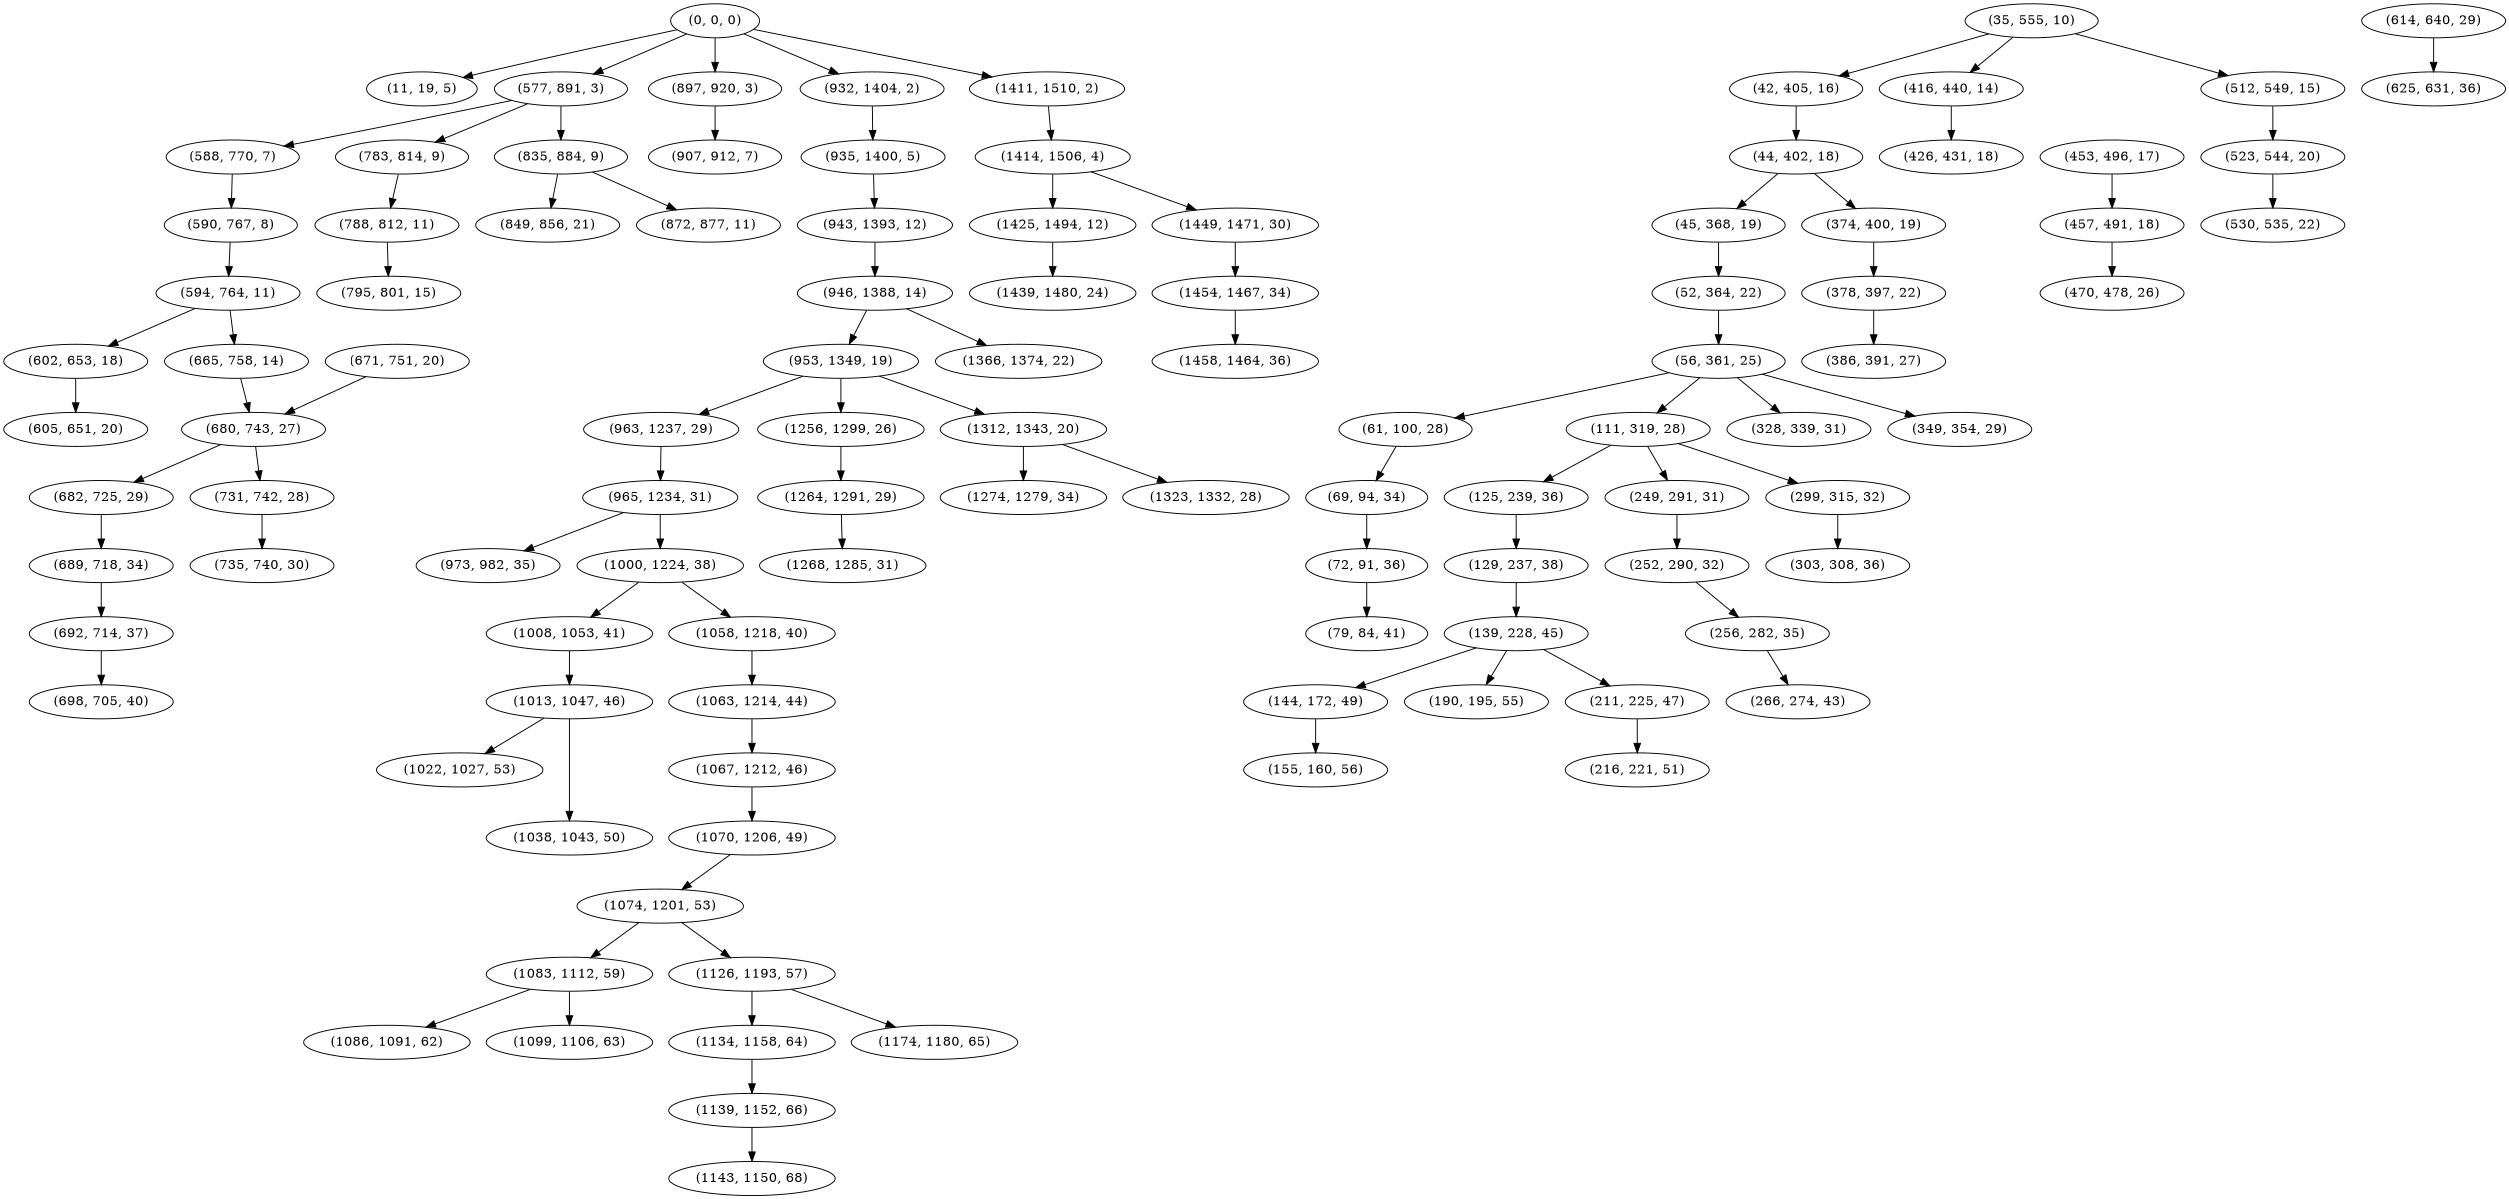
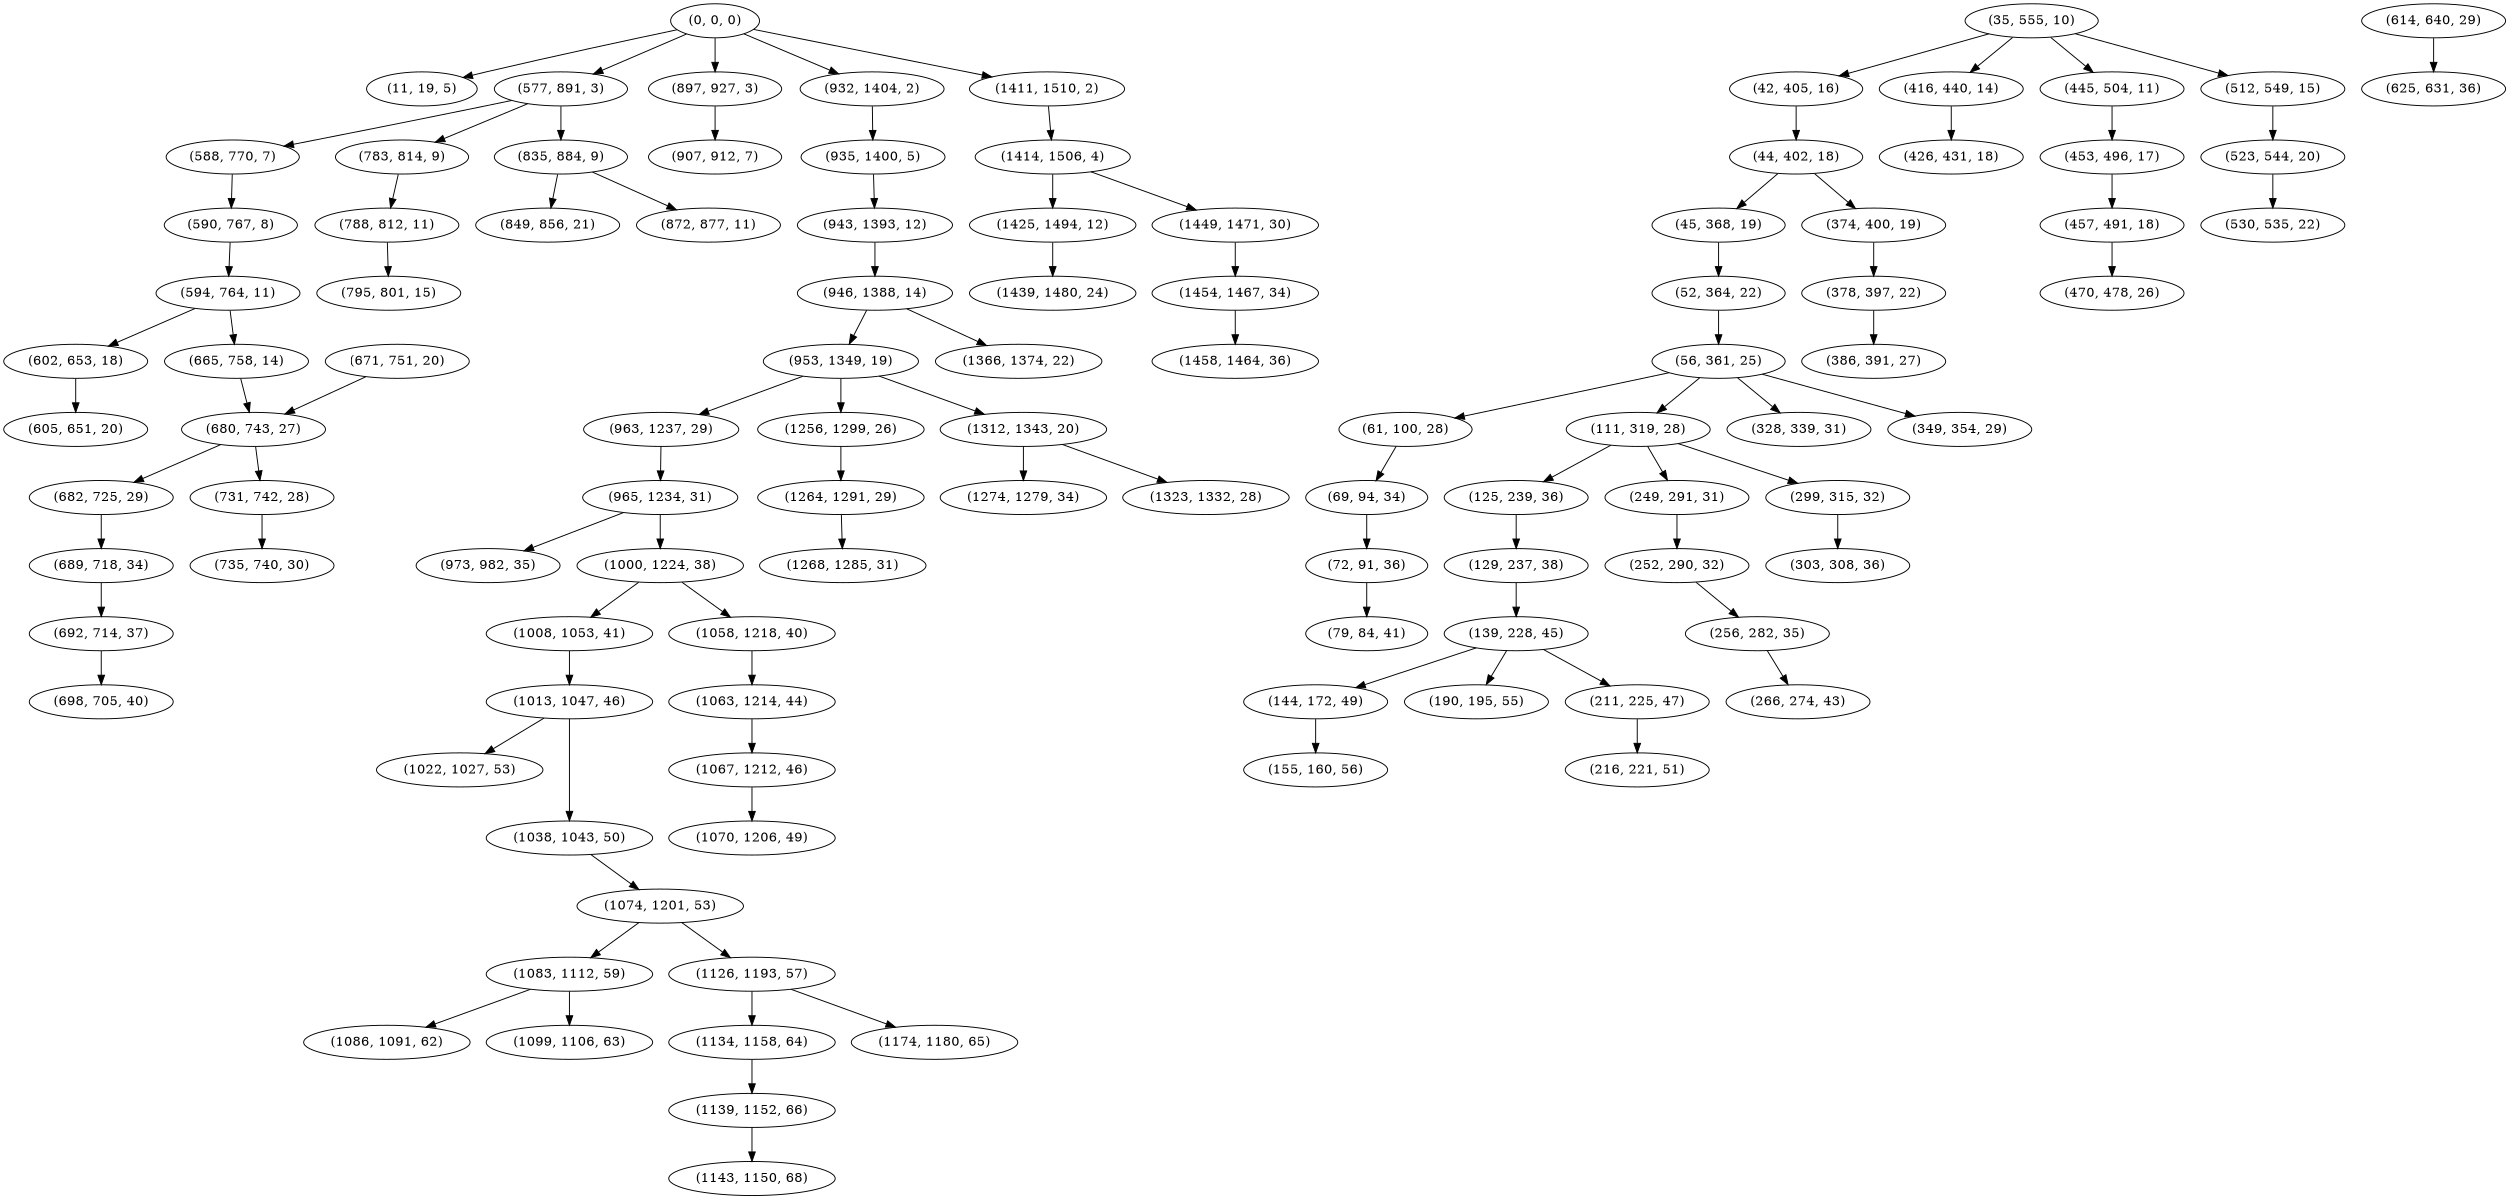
  digraph {
    "(0, 0, 0)"
    "(11, 19, 5)"
    "(577, 891, 3)"
-   "(897, 920, 3)"
+   "(897, 920, 3)" [label="(897, 927, 3)"]
    "(932, 1404, 2)"
    "(1411, 1510, 2)"
    "(588, 770, 7)"
    "(783, 814, 9)"
    "(835, 884, 9)"
    "(907, 912, 7)"
    "(935, 1400, 5)"
    "(1414, 1506, 4)"
    "(35, 555, 10)"
    "(42, 405, 16)"
    "(416, 440, 14)"
+   "(445, 504, 11)"
    "(512, 549, 15)"
    "(44, 402, 18)"
    "(426, 431, 18)"
    "(453, 496, 17)"
    "(523, 544, 20)"
    "(45, 368, 19)"
    "(374, 400, 19)"
    "(52, 364, 22)"
    "(378, 397, 22)"
    "(56, 361, 25)"
    "(61, 100, 28)"
    "(111, 319, 28)"
    "(328, 339, 31)"
    "(349, 354, 29)"
    "(69, 94, 34)"
    "(125, 239, 36)"
    "(249, 291, 31)"
    "(299, 315, 32)"
    "(72, 91, 36)"
    "(79, 84, 41)"
    "(129, 237, 38)"
    "(252, 290, 32)"
    "(303, 308, 36)"
    "(139, 228, 45)"
    "(144, 172, 49)"
    "(190, 195, 55)"
    "(211, 225, 47)"
    "(155, 160, 56)"
    "(216, 221, 51)"
    "(256, 282, 35)"
    "(266, 274, 43)"
    "(386, 391, 27)"
    "(457, 491, 18)"
    "(470, 478, 26)"
    "(530, 535, 22)"
    "(590, 767, 8)"
    "(788, 812, 11)"
    "(849, 856, 21)"
    "(872, 877, 11)"
    "(594, 764, 11)"
    "(602, 653, 18)"
    "(665, 758, 14)"
    "(605, 651, 20)"
    "(680, 743, 27)"
    "(614, 640, 29)"
    "(625, 631, 36)"
    "(671, 751, 20)"
    "(682, 725, 29)"
    "(731, 742, 28)"
    "(689, 718, 34)"
    "(735, 740, 30)"
    "(692, 714, 37)"
    "(698, 705, 40)"
    n70 [label="(795, 801, 15)"]
    "(943, 1393, 12)"
    "(946, 1388, 14)"
    "(953, 1349, 19)"
    "(1366, 1374, 22)"
    "(963, 1237, 29)"
    "(1256, 1299, 26)"
    "(1312, 1343, 20)"
    "(965, 1234, 31)"
    "(1264, 1291, 29)"
    "(1274, 1279, 34)"
    "(1323, 1332, 28)"
    "(973, 982, 35)"
    "(1000, 1224, 38)"
    "(1008, 1053, 41)"
    "(1058, 1218, 40)"
    "(1013, 1047, 46)"
    "(1063, 1214, 44)"
    "(1022, 1027, 53)"
    "(1038, 1043, 50)"
    "(1067, 1212, 46)"
    "(1070, 1206, 49)"
    "(1074, 1201, 53)"
    "(1083, 1112, 59)"
    "(1126, 1193, 57)"
    "(1086, 1091, 62)"
    "(1099, 1106, 63)"
    "(1134, 1158, 64)"
    "(1174, 1180, 65)"
    "(1139, 1152, 66)"
    "(1143, 1150, 68)"
    "(1268, 1285, 31)"
    "(1425, 1494, 12)"
    "(1449, 1471, 30)"
    "(1439, 1480, 24)"
    "(1454, 1467, 34)"
    "(1458, 1464, 36)"
    "(0, 0, 0)" -> "(11, 19, 5)"
    "(0, 0, 0)" -> "(577, 891, 3)"
    "(0, 0, 0)" -> "(897, 920, 3)"
    "(0, 0, 0)" -> "(932, 1404, 2)"
    "(0, 0, 0)" -> "(1411, 1510, 2)"
    "(577, 891, 3)" -> "(588, 770, 7)"
    "(577, 891, 3)" -> "(783, 814, 9)"
    "(577, 891, 3)" -> "(835, 884, 9)"
    "(897, 920, 3)" -> "(907, 912, 7)"
    "(932, 1404, 2)" -> "(935, 1400, 5)"
    "(1411, 1510, 2)" -> "(1414, 1506, 4)"
    "(588, 770, 7)" -> "(590, 767, 8)"
    "(783, 814, 9)" -> "(788, 812, 11)"
    "(835, 884, 9)" -> "(849, 856, 21)"
    "(835, 884, 9)" -> "(872, 877, 11)"
    "(935, 1400, 5)" -> "(943, 1393, 12)"
    "(1414, 1506, 4)" -> "(1425, 1494, 12)"
    "(1414, 1506, 4)" -> "(1449, 1471, 30)"
    "(35, 555, 10)" -> "(42, 405, 16)"
    "(35, 555, 10)" -> "(416, 440, 14)"
+   "(35, 555, 10)" -> "(445, 504, 11)"
    "(35, 555, 10)" -> "(512, 549, 15)"
    "(42, 405, 16)" -> "(44, 402, 18)"
    "(416, 440, 14)" -> "(426, 431, 18)"
+   "(445, 504, 11)" -> "(453, 496, 17)"
    "(512, 549, 15)" -> "(523, 544, 20)"
    "(44, 402, 18)" -> "(45, 368, 19)"
    "(44, 402, 18)" -> "(374, 400, 19)"
    "(453, 496, 17)" -> "(457, 491, 18)"
    "(523, 544, 20)" -> "(530, 535, 22)"
    "(45, 368, 19)" -> "(52, 364, 22)"
    "(374, 400, 19)" -> "(378, 397, 22)"
    "(52, 364, 22)" -> "(56, 361, 25)"
    "(378, 397, 22)" -> "(386, 391, 27)"
    "(56, 361, 25)" -> "(61, 100, 28)"
    "(56, 361, 25)" -> "(111, 319, 28)"
    "(56, 361, 25)" -> "(328, 339, 31)"
    "(56, 361, 25)" -> "(349, 354, 29)"
    "(61, 100, 28)" -> "(69, 94, 34)"
    "(111, 319, 28)" -> "(125, 239, 36)"
    "(111, 319, 28)" -> "(249, 291, 31)"
    "(111, 319, 28)" -> "(299, 315, 32)"
    "(69, 94, 34)" -> "(72, 91, 36)"
    "(125, 239, 36)" -> "(129, 237, 38)"
    "(249, 291, 31)" -> "(252, 290, 32)"
    "(299, 315, 32)" -> "(303, 308, 36)"
    "(72, 91, 36)" -> "(79, 84, 41)"
    "(129, 237, 38)" -> "(139, 228, 45)"
    "(252, 290, 32)" -> "(256, 282, 35)"
    "(139, 228, 45)" -> "(144, 172, 49)"
    "(139, 228, 45)" -> "(190, 195, 55)"
    "(139, 228, 45)" -> "(211, 225, 47)"
    "(144, 172, 49)" -> "(155, 160, 56)"
    "(211, 225, 47)" -> "(216, 221, 51)"
    "(256, 282, 35)" -> "(266, 274, 43)"
    "(457, 491, 18)" -> "(470, 478, 26)"
    "(590, 767, 8)" -> "(594, 764, 11)"
    "(788, 812, 11)" -> n70
    "(594, 764, 11)" -> "(602, 653, 18)"
    "(594, 764, 11)" -> "(665, 758, 14)"
    "(602, 653, 18)" -> "(605, 651, 20)"
    "(665, 758, 14)" -> "(680, 743, 27)"
    "(680, 743, 27)" -> "(682, 725, 29)"
    "(680, 743, 27)" -> "(731, 742, 28)"
    "(614, 640, 29)" -> "(625, 631, 36)"
    "(671, 751, 20)" -> "(680, 743, 27)"
    "(682, 725, 29)" -> "(689, 718, 34)"
    "(731, 742, 28)" -> "(735, 740, 30)"
    "(689, 718, 34)" -> "(692, 714, 37)"
    "(692, 714, 37)" -> "(698, 705, 40)"
    "(943, 1393, 12)" -> "(946, 1388, 14)"
    "(946, 1388, 14)" -> "(953, 1349, 19)"
    "(946, 1388, 14)" -> "(1366, 1374, 22)"
    "(953, 1349, 19)" -> "(963, 1237, 29)"
    "(953, 1349, 19)" -> "(1256, 1299, 26)"
    "(953, 1349, 19)" -> "(1312, 1343, 20)"
    "(963, 1237, 29)" -> "(965, 1234, 31)"
    "(1256, 1299, 26)" -> "(1264, 1291, 29)"
    "(1312, 1343, 20)" -> "(1274, 1279, 34)"
    "(1312, 1343, 20)" -> "(1323, 1332, 28)"
    "(965, 1234, 31)" -> "(973, 982, 35)"
    "(965, 1234, 31)" -> "(1000, 1224, 38)"
    "(1264, 1291, 29)" -> "(1268, 1285, 31)"
    "(1000, 1224, 38)" -> "(1008, 1053, 41)"
    "(1000, 1224, 38)" -> "(1058, 1218, 40)"
    "(1008, 1053, 41)" -> "(1013, 1047, 46)"
    "(1058, 1218, 40)" -> "(1063, 1214, 44)"
    "(1013, 1047, 46)" -> "(1022, 1027, 53)"
    "(1013, 1047, 46)" -> "(1038, 1043, 50)"
    "(1063, 1214, 44)" -> "(1067, 1212, 46)"
    "(1067, 1212, 46)" -> "(1070, 1206, 49)"
-   "(1070, 1206, 49)" -> "(1074, 1201, 53)"
+   "(1038, 1043, 50)" -> "(1074, 1201, 53)"
    "(1074, 1201, 53)" -> "(1083, 1112, 59)"
    "(1074, 1201, 53)" -> "(1126, 1193, 57)"
    "(1083, 1112, 59)" -> "(1086, 1091, 62)"
    "(1083, 1112, 59)" -> "(1099, 1106, 63)"
    "(1126, 1193, 57)" -> "(1134, 1158, 64)"
    "(1126, 1193, 57)" -> "(1174, 1180, 65)"
    "(1134, 1158, 64)" -> "(1139, 1152, 66)"
    "(1139, 1152, 66)" -> "(1143, 1150, 68)"
    "(1425, 1494, 12)" -> "(1439, 1480, 24)"
    "(1449, 1471, 30)" -> "(1454, 1467, 34)"
    "(1454, 1467, 34)" -> "(1458, 1464, 36)"
  }
